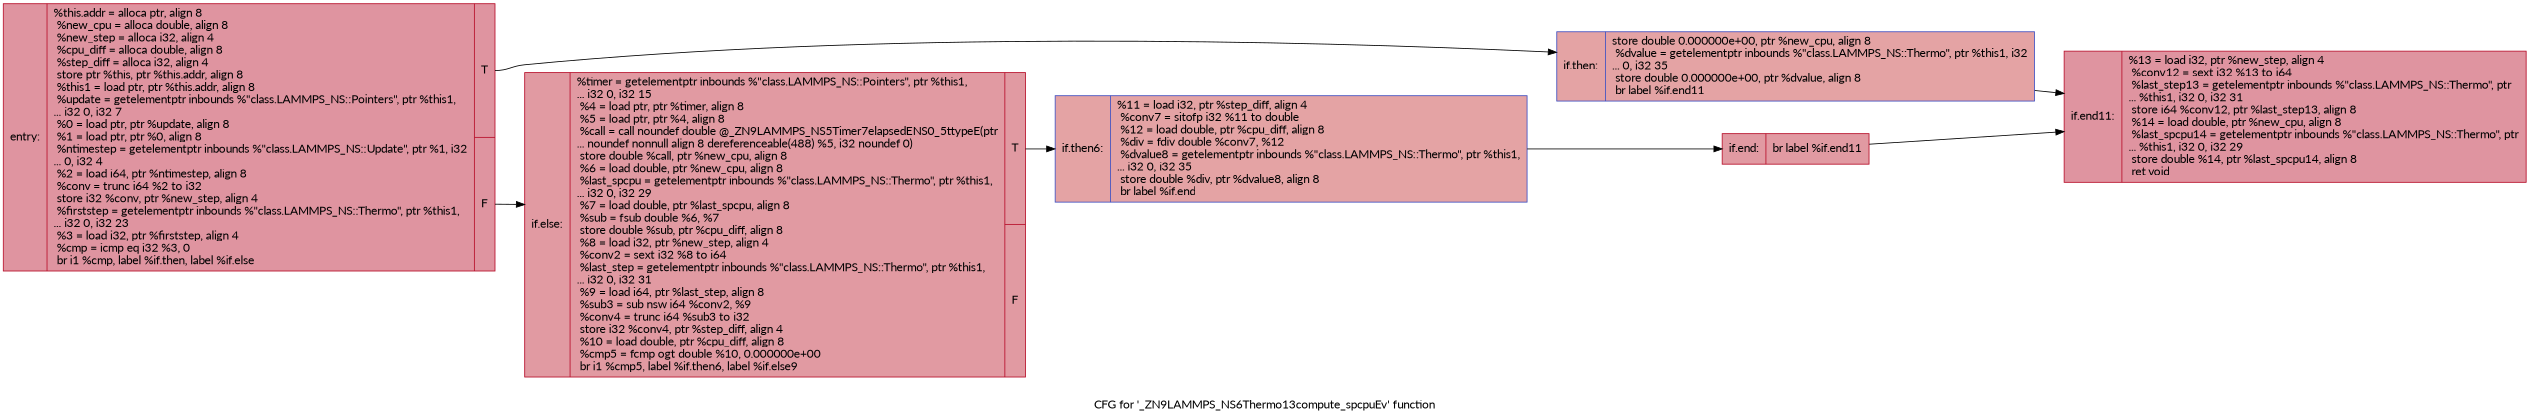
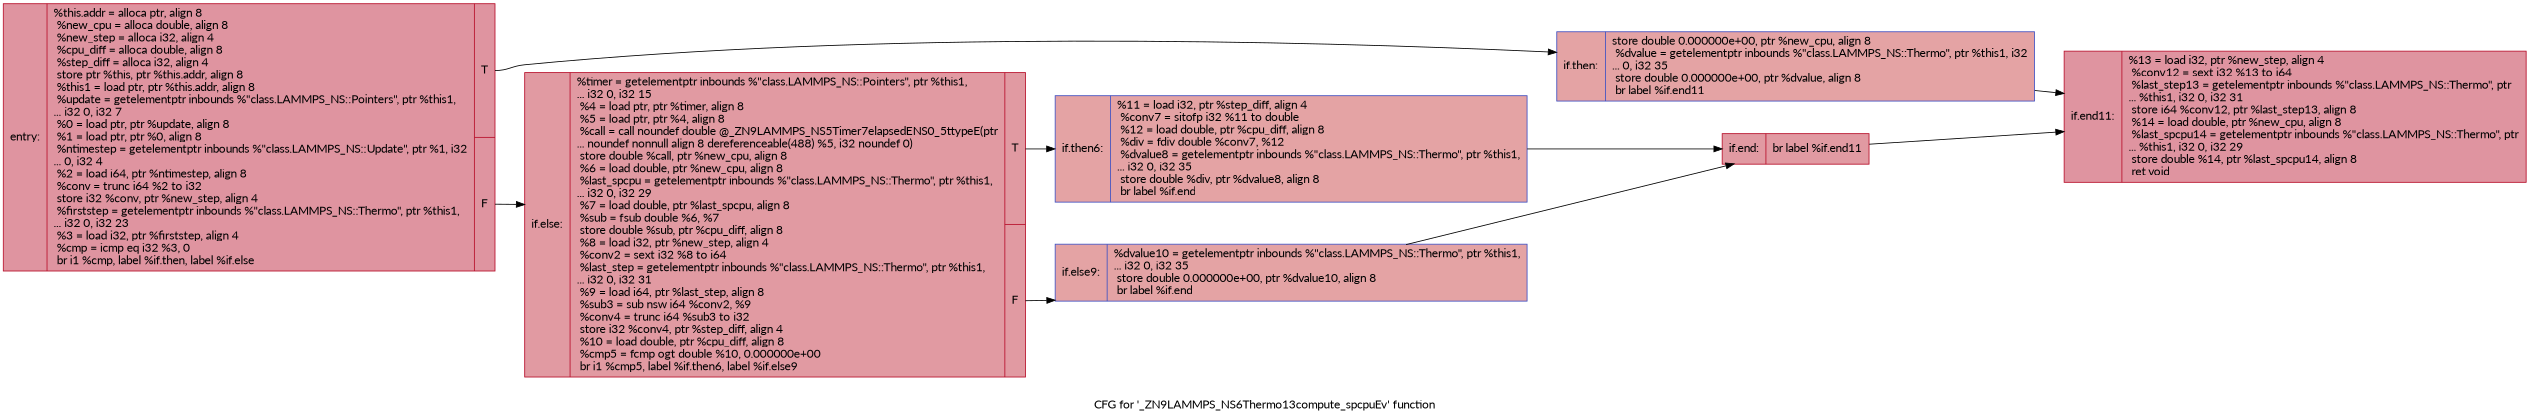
  digraph {
    label="CFG for '_ZN9LAMMPS_NS6Thermo13compute_spcpuEv' function"
    rankdir=LR
    fontname=Lato
    node [color="#b70d28ff" fillcolor="#c32e3170" fontname=Lato shape=record style=filled]
    edge [fontname=Lato]
    n1 [fillcolor="#b70d2870" label="{entry:\l|  %this.addr = alloca ptr, align 8\l  %new_cpu = alloca double, align 8\l  %new_step = alloca i32, align 4\l  %cpu_diff = alloca double, align 8\l  %step_diff = alloca i32, align 4\l  store ptr %this, ptr %this.addr, align 8\l  %this1 = load ptr, ptr %this.addr, align 8\l  %update = getelementptr inbounds %\"class.LAMMPS_NS::Pointers\", ptr %this1,\l... i32 0, i32 7\l  %0 = load ptr, ptr %update, align 8\l  %1 = load ptr, ptr %0, align 8\l  %ntimestep = getelementptr inbounds %\"class.LAMMPS_NS::Update\", ptr %1, i32\l... 0, i32 4\l  %2 = load i64, ptr %ntimestep, align 8\l  %conv = trunc i64 %2 to i32\l  store i32 %conv, ptr %new_step, align 4\l  %firststep = getelementptr inbounds %\"class.LAMMPS_NS::Thermo\", ptr %this1,\l... i32 0, i32 23\l  %3 = load i32, ptr %firststep, align 4\l  %cmp = icmp eq i32 %3, 0\l  br i1 %cmp, label %if.then, label %if.else\l|{<s0>T|<s1>F}}"]
    n2 [color="#3d50c3ff" label="{if.then:\l|  store double 0.000000e+00, ptr %new_cpu, align 8\l  %dvalue = getelementptr inbounds %\"class.LAMMPS_NS::Thermo\", ptr %this1, i32\l... 0, i32 35\l  store double 0.000000e+00, ptr %dvalue, align 8\l  br label %if.end11\l}"]
    n3 [fillcolor="#bb1b2c70" label="{if.else:\l|  %timer = getelementptr inbounds %\"class.LAMMPS_NS::Pointers\", ptr %this1,\l... i32 0, i32 15\l  %4 = load ptr, ptr %timer, align 8\l  %5 = load ptr, ptr %4, align 8\l  %call = call noundef double @_ZN9LAMMPS_NS5Timer7elapsedENS0_5ttypeE(ptr\l... noundef nonnull align 8 dereferenceable(488) %5, i32 noundef 0)\l  store double %call, ptr %new_cpu, align 8\l  %6 = load double, ptr %new_cpu, align 8\l  %last_spcpu = getelementptr inbounds %\"class.LAMMPS_NS::Thermo\", ptr %this1,\l... i32 0, i32 29\l  %7 = load double, ptr %last_spcpu, align 8\l  %sub = fsub double %6, %7\l  store double %sub, ptr %cpu_diff, align 8\l  %8 = load i32, ptr %new_step, align 4\l  %conv2 = sext i32 %8 to i64\l  %last_step = getelementptr inbounds %\"class.LAMMPS_NS::Thermo\", ptr %this1,\l... i32 0, i32 31\l  %9 = load i64, ptr %last_step, align 8\l  %sub3 = sub nsw i64 %conv2, %9\l  %conv4 = trunc i64 %sub3 to i32\l  store i32 %conv4, ptr %step_diff, align 4\l  %10 = load double, ptr %cpu_diff, align 8\l  %cmp5 = fcmp ogt double %10, 0.000000e+00\l  br i1 %cmp5, label %if.then6, label %if.else9\l|{<s0>T|<s1>F}}"]
    n4 [fillcolor="#b70d2870" label="{if.end11:\l|  %13 = load i32, ptr %new_step, align 4\l  %conv12 = sext i32 %13 to i64\l  %last_step13 = getelementptr inbounds %\"class.LAMMPS_NS::Thermo\", ptr\l... %this1, i32 0, i32 31\l  store i64 %conv12, ptr %last_step13, align 8\l  %14 = load double, ptr %new_cpu, align 8\l  %last_spcpu14 = getelementptr inbounds %\"class.LAMMPS_NS::Thermo\", ptr\l... %this1, i32 0, i32 29\l  store double %14, ptr %last_spcpu14, align 8\l  ret void\l}"]
    n5 [color="#3d50c3ff" label="{if.then6:\l|  %11 = load i32, ptr %step_diff, align 4\l  %conv7 = sitofp i32 %11 to double\l  %12 = load double, ptr %cpu_diff, align 8\l  %div = fdiv double %conv7, %12\l  %dvalue8 = getelementptr inbounds %\"class.LAMMPS_NS::Thermo\", ptr %this1,\l... i32 0, i32 35\l  store double %div, ptr %dvalue8, align 8\l  br label %if.end\l}"]
+   n6 [color="#3d50c3ff" label="{if.else9:\l|  %dvalue10 = getelementptr inbounds %\"class.LAMMPS_NS::Thermo\", ptr %this1,\l... i32 0, i32 35\l  store double 0.000000e+00, ptr %dvalue10, align 8\l  br label %if.end\l}"]
    n7 [fillcolor="#bb1b2c70" label="{if.end:\l|  br label %if.end11\l}"]
    n1 -> n2 [tailport=s0]
    n1 -> n3 [tailport=s1]
    n2 -> n4
    n3 -> n5 [tailport=s0]
+   n3 -> n6 [tailport=s1]
    n5 -> n7
+   n6 -> n7
    n7 -> n4
  }
